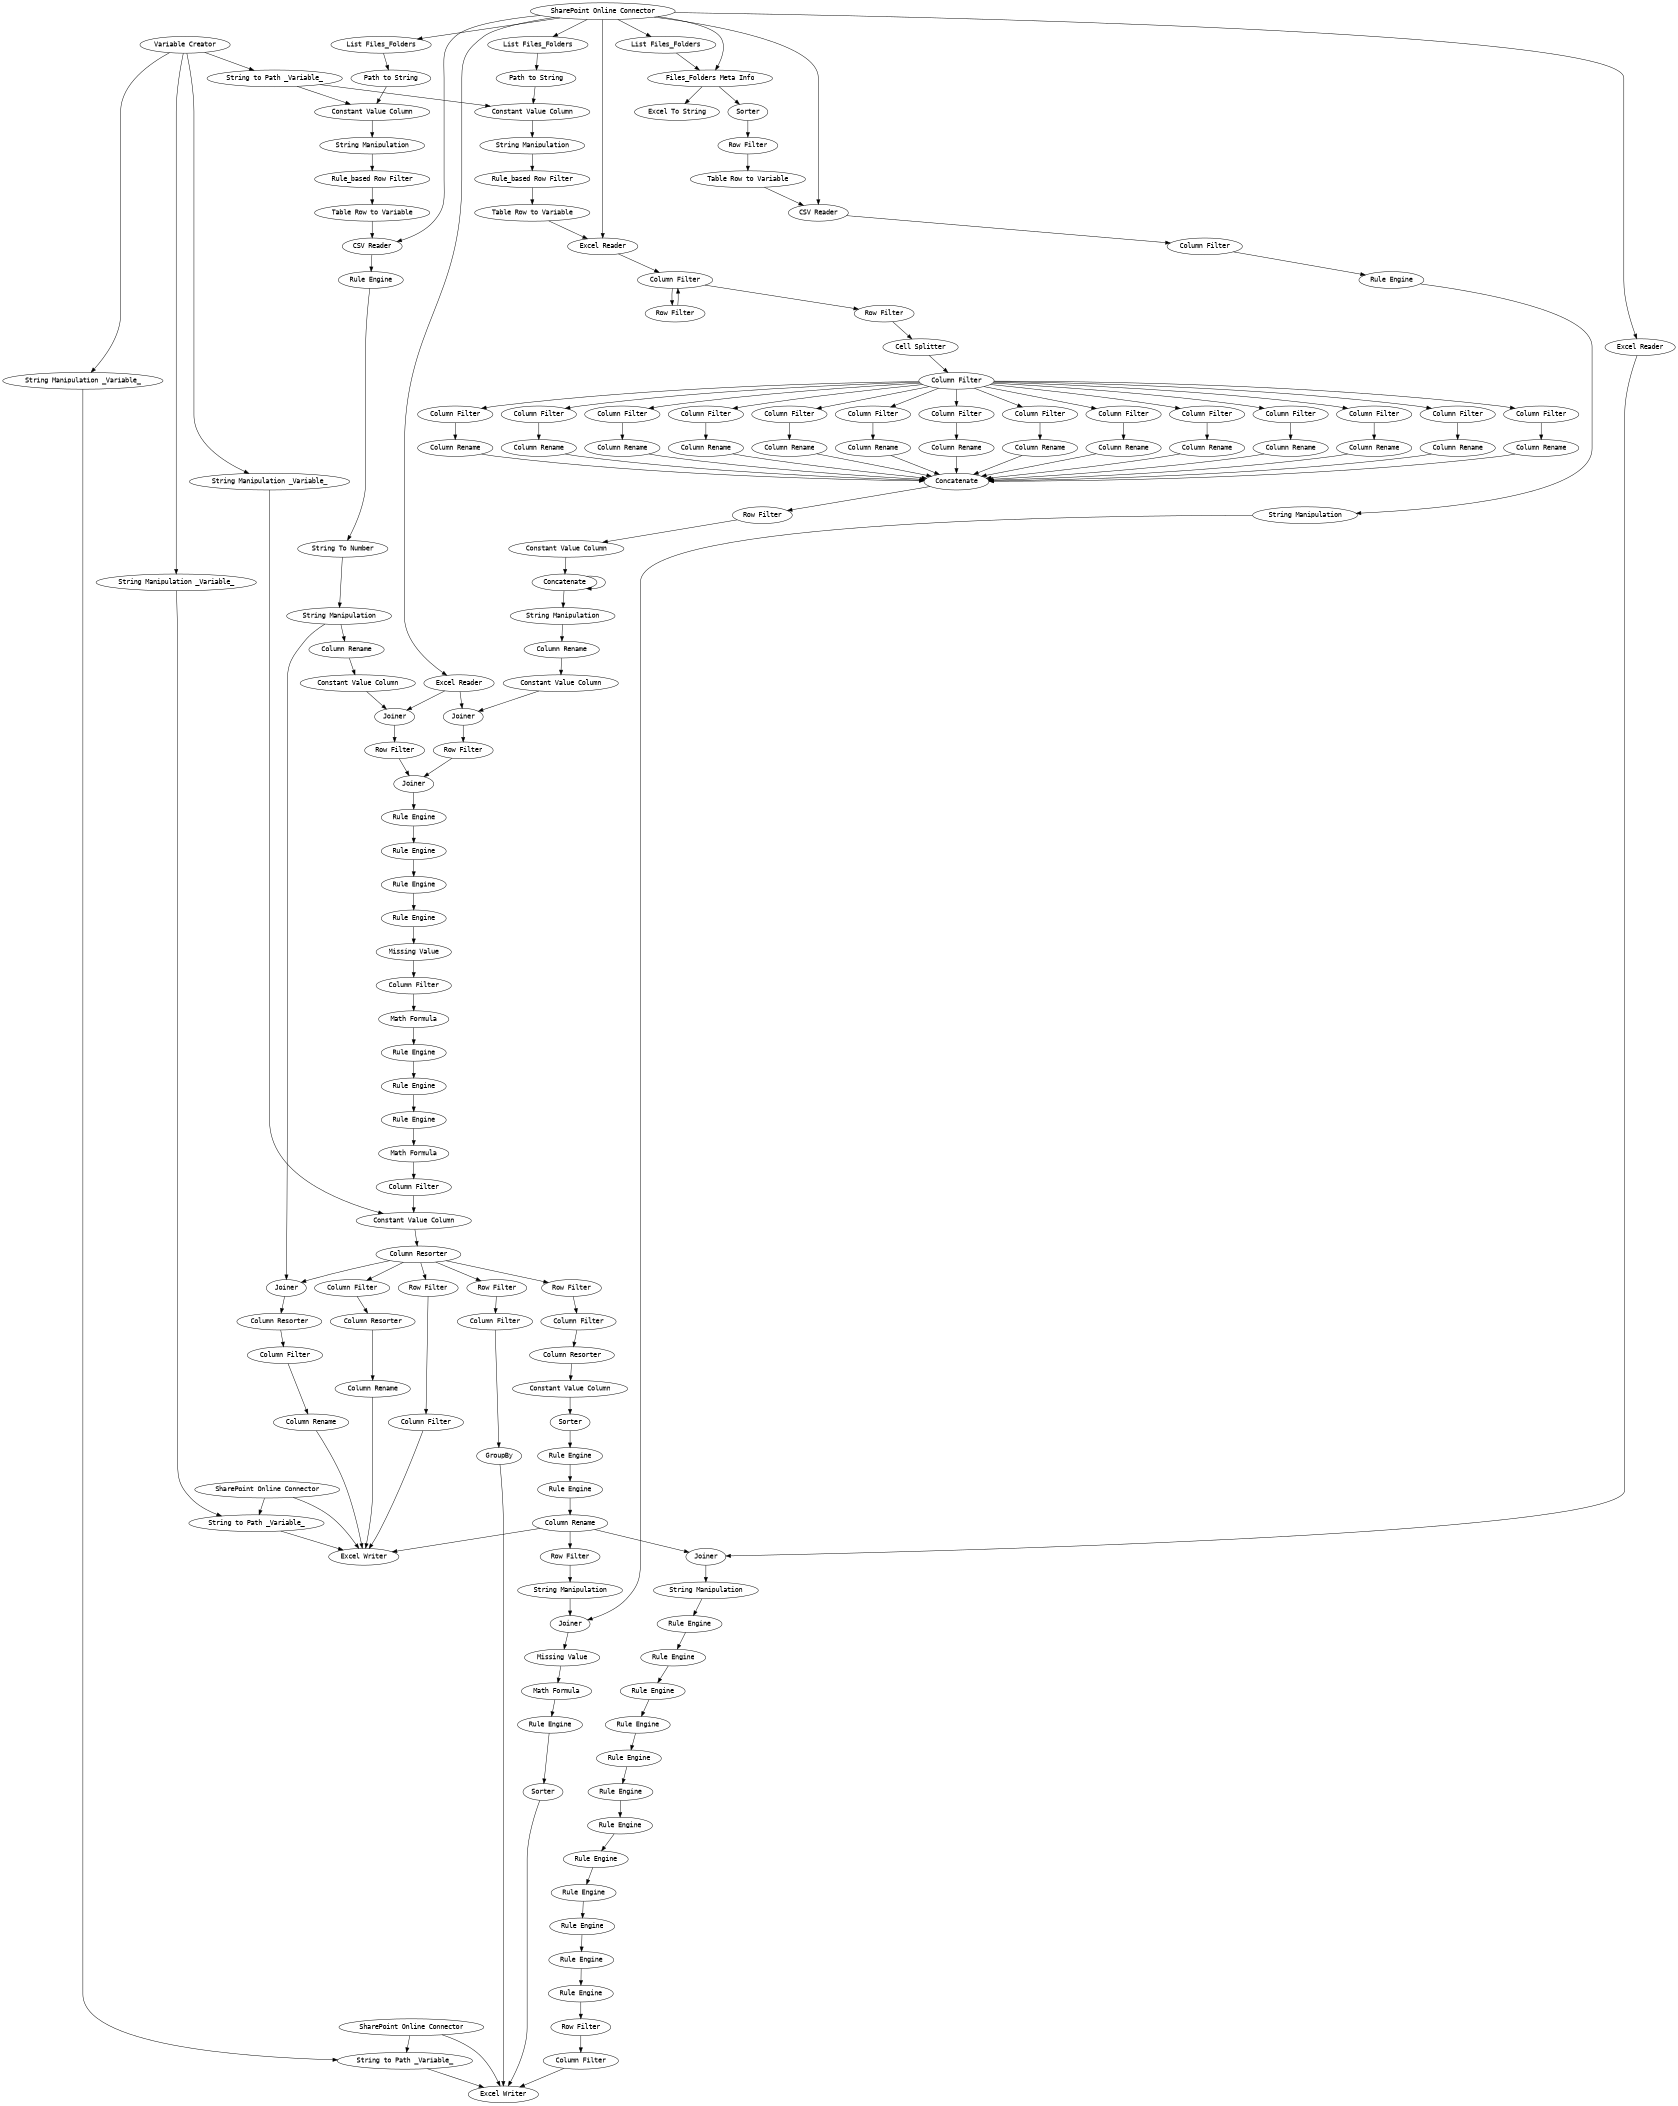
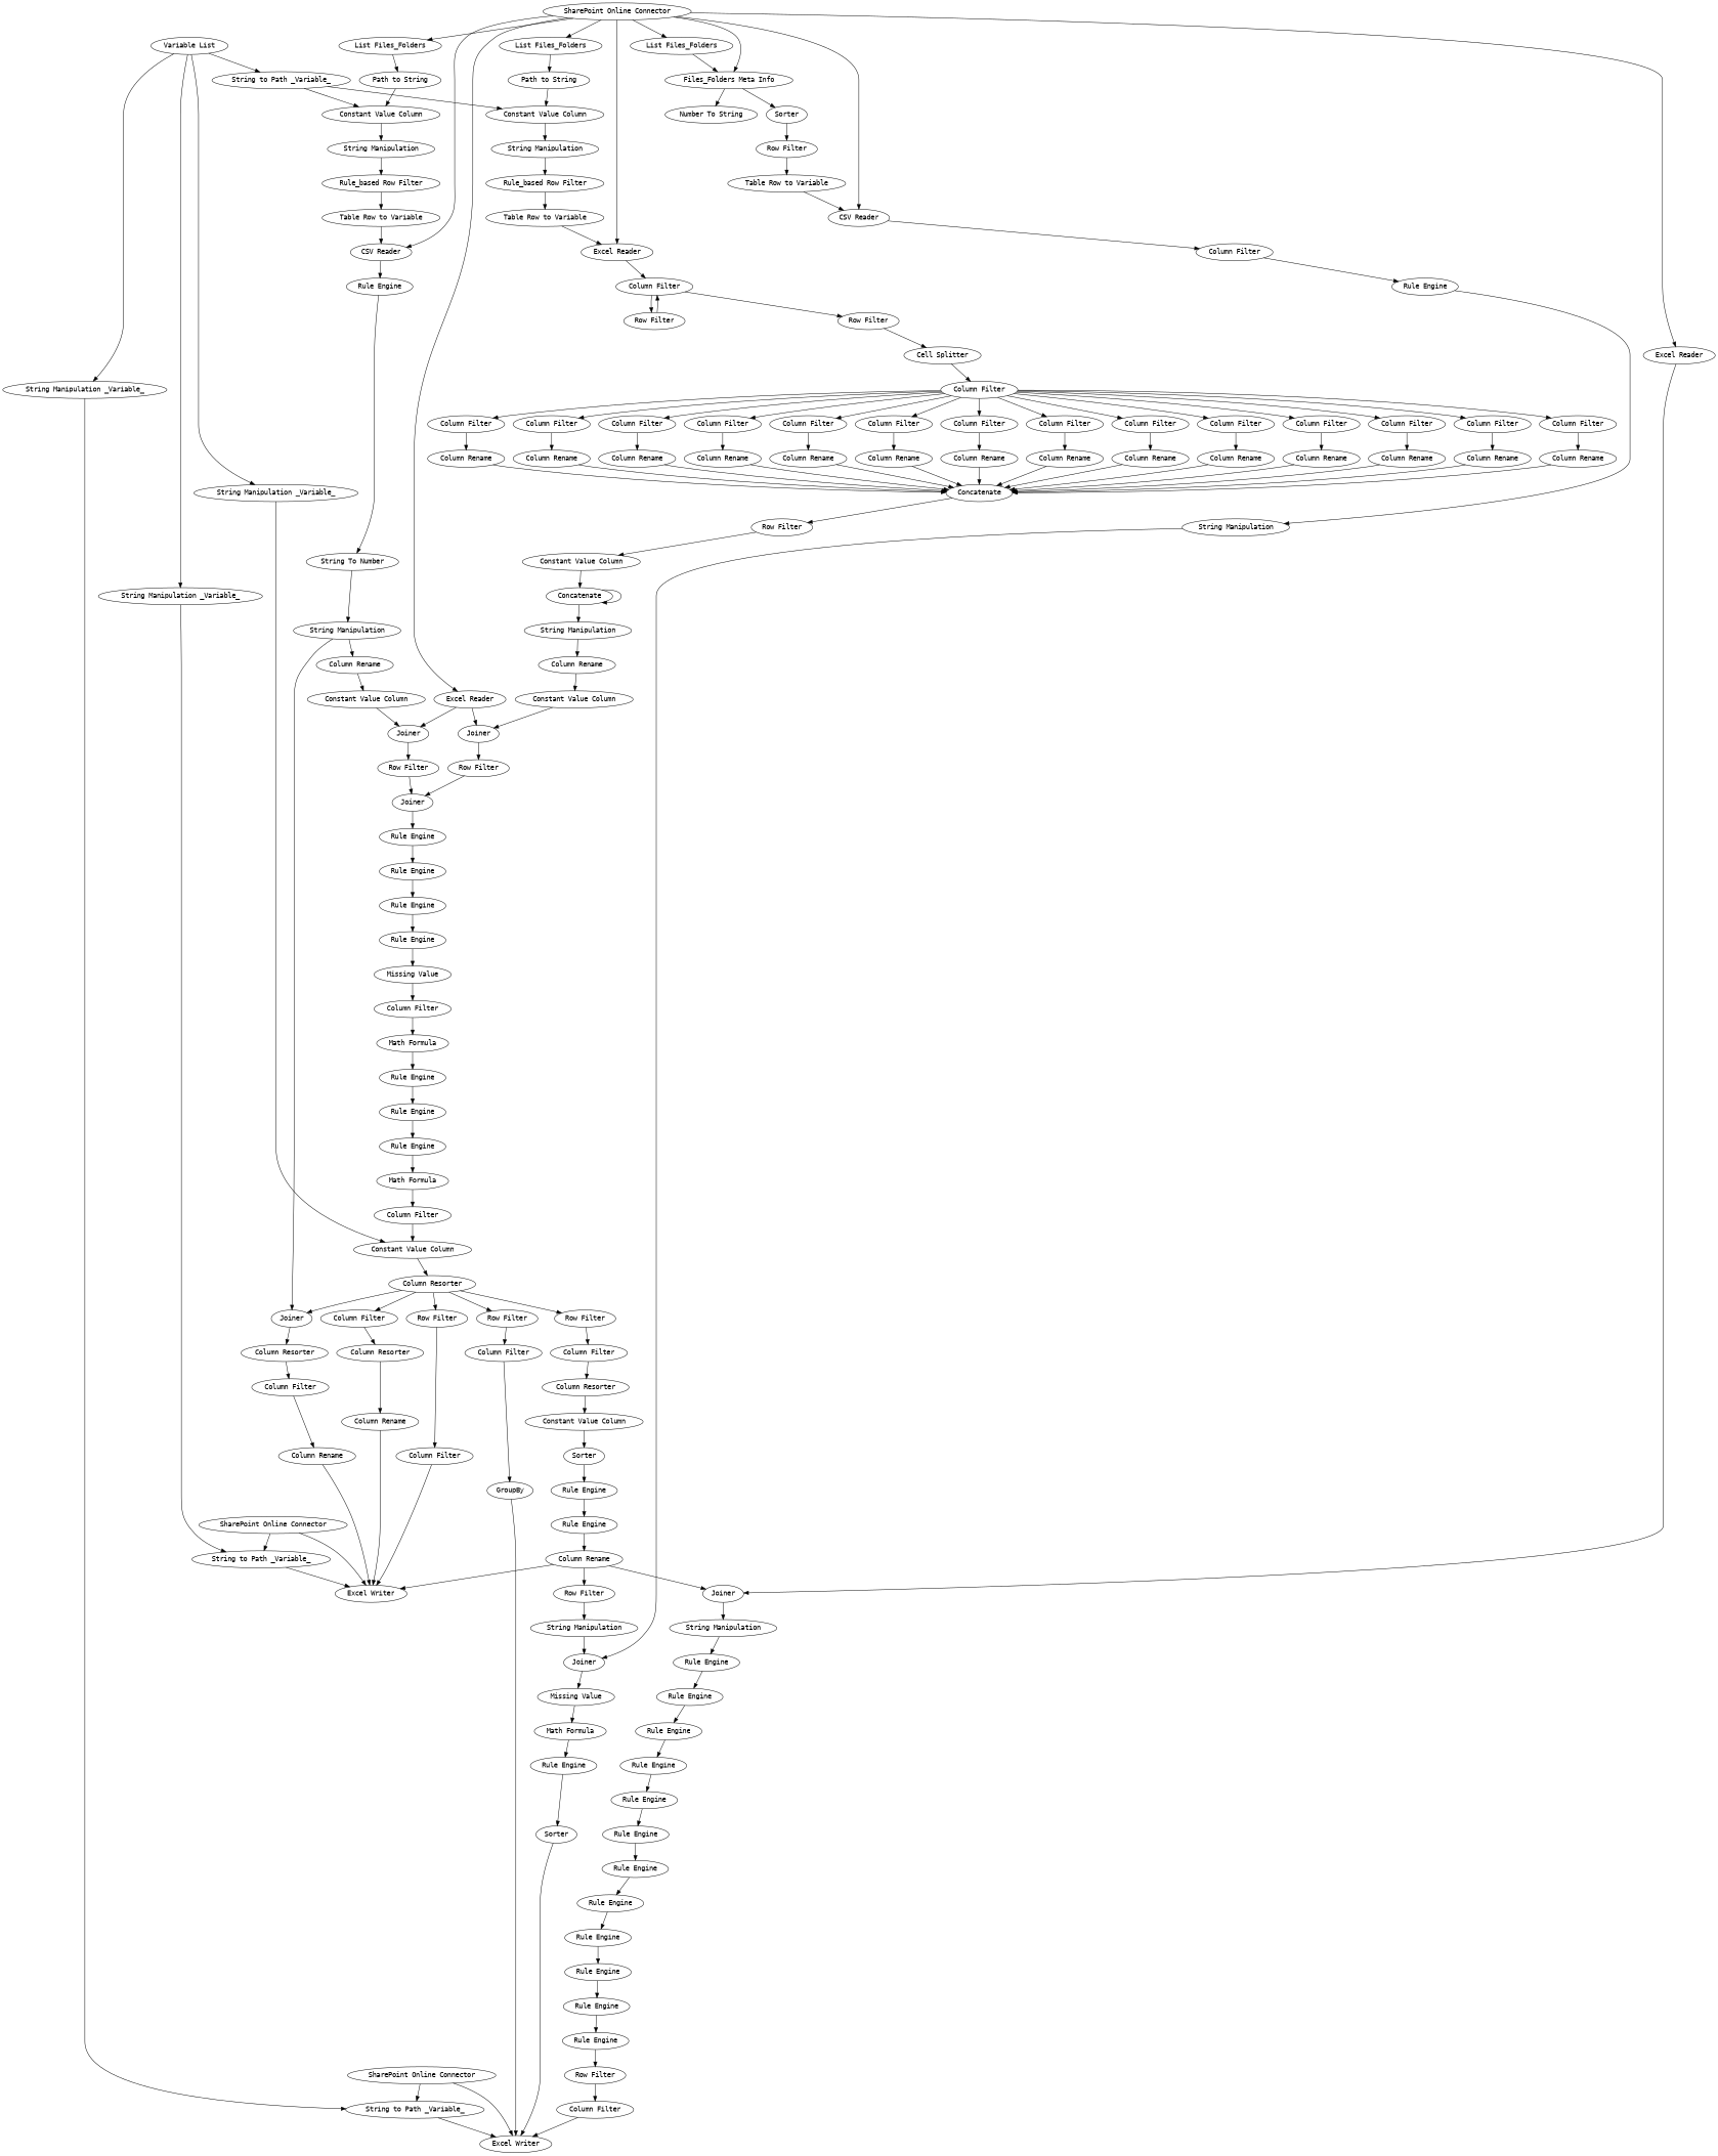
  digraph {
    fontname="DejaVu Sans Mono"
    rankdir=TB
    node [fontname="DejaVu Sans Mono"]
    edge [fontname="DejaVu Sans Mono"]
    n1 [label="Row Filter"]
    n2 [label="Cell Splitter"]
    n3 [label="Column Filter"]
    n4 [label="Column Filter"]
    n5 [label="Column Filter"]
    n6 [label="Column Filter"]
    n7 [label="Column Filter"]
    n8 [label="Column Filter"]
    n9 [label="Column Filter"]
    n10 [label="Column Filter"]
    n11 [label="Column Filter"]
    n12 [label="Column Filter"]
    n13 [label="Column Filter"]
    n14 [label="Column Filter"]
    n15 [label="Column Filter"]
    n16 [label="Column Filter"]
    n17 [label="Column Filter"]
-   n18 [label="Excel To String"]
+   n18 [label="Number To String"]
    n19 [label="Column Rename"]
    n20 [label="Constant Value Column"]
    n21 [label=Joiner]
    n22 [label="Row Filter"]
    n23 [label=Sorter]
    n24 [label="Rule Engine"]
    n25 [label="Rule Engine"]
    n26 [label="Column Rename"]
    n27 [label="Column Resorter"]
    n28 [label=Joiner]
    n29 [label="Row Filter"]
    n30 [label="Row Filter"]
    n31 [label="Column Filter"]
    n32 [label="Row Filter"]
    n33 [label="Column Resorter"]
    n34 [label="Column Filter"]
    n35 [label="Column Filter"]
    n36 [label="Column Resorter"]
    n37 [label="Column Filter"]
    n38 [label="Column Filter"]
    n39 [label="SharePoint Online Connector"]
    n40 [label="List Files_Folders"]
    n41 [label="CSV Reader"]
    n42 [label="Excel Reader"]
    n43 [label="Excel Reader"]
    n44 [label="List Files_Folders"]
    n45 [label="Files_Folders Meta Info"]
    n46 [label="CSV Reader"]
    n47 [label="List Files_Folders"]
    n48 [label="Excel Reader"]
    n49 [label="Path to String"]
    n50 [label="Column Filter"]
    n51 [label=Joiner]
    n52 [label="Column Filter"]
    n53 [label=Sorter]
    n54 [label="Rule Engine"]
    n55 [label="Path to String"]
    n56 [label=Joiner]
    n57 [label="Constant Value Column"]
    n58 [label=Joiner]
    n59 [label="Table Row to Variable"]
    n60 [label="Rule Engine"]
    n61 [label="Column Rename"]
    n62 [label="Excel Writer"]
    n63 [label="Column Rename"]
    n64 [label="Column Rename"]
    n65 [label="Column Rename"]
    n66 [label="Column Rename"]
    n67 [label="Column Rename"]
    n68 [label="Column Rename"]
    n69 [label="Column Rename"]
    n70 [label="Column Rename"]
    n71 [label="Column Rename"]
    n72 [label="Column Rename"]
    n73 [label="Column Rename"]
    n74 [label="Column Rename"]
    n75 [label="Column Rename"]
    n76 [label="Column Rename"]
    n77 [label=Concatenate]
    n78 [label="Constant Value Column"]
    n79 [label="Row Filter"]
    n80 [label="Constant Value Column"]
    n81 [label=Concatenate]
    n82 [label="String Manipulation _Variable_"]
    n83 [label="String to Path _Variable_"]
    n84 [label="Excel Writer"]
    n85 [label="Rule Engine"]
    n86 [label="Rule Engine"]
    n87 [label="Rule Engine"]
    n88 [label="Rule Engine"]
    n89 [label="Rule Engine"]
    n90 [label="Rule Engine"]
    n91 [label="Rule Engine"]
    n92 [label="Rule Engine"]
    n93 [label="SharePoint Online Connector"]
    n94 [label="Row Filter"]
    n95 [label="Row Filter"]
    n96 [label="Rule Engine"]
    n97 [label="Rule Engine"]
    n98 [label="Rule Engine"]
    n99 [label="Rule Engine"]
    n100 [label="Column Resorter"]
    n101 [label="Constant Value Column"]
    n102 [label="Row Filter"]
    n103 [label="Table Row to Variable"]
    n104 [label="String Manipulation"]
    n105 [label="String Manipulation"]
    n106 [label="String Manipulation"]
    n107 [label="Column Rename"]
    n108 [label="Rule Engine"]
    n109 [label=Sorter]
-   n110 [label="Variable Creator"]
+   n110 [label="Variable List"]
    n111 [label="String Manipulation _Variable_"]
    n112 [label="String to Path _Variable_"]
    n113 [label="String Manipulation _Variable_"]
    n114 [label="String to Path _Variable_"]
    n115 [label="Constant Value Column"]
    n116 [label="Row Filter"]
    n117 [label=GroupBy]
    n118 [label="String Manipulation"]
    n119 [label="String Manipulation"]
    n120 [label="Rule_based Row Filter"]
    n121 [label="Rule_based Row Filter"]
    n122 [label="Table Row to Variable"]
    n123 [label="String To Number"]
    n124 [label="Column Filter"]
    n125 [label="SharePoint Online Connector"]
    n126 [label=Joiner]
    n127 [label="Missing Value"]
    n128 [label="Math Formula"]
    n129 [label="Rule Engine"]
    n130 [label="Rule Engine"]
    n131 [label="Rule Engine"]
    n132 [label="Rule Engine"]
    n133 [label="Math Formula"]
    n134 [label="Math Formula"]
    n135 [label="String Manipulation"]
    n136 [label="Column Rename"]
    n137 [label="String Manipulation"]
    n138 [label="Missing Value"]
    n139 [label="Column Filter"]
    n140 [label="Row Filter"]
    n141 [label="Column Filter"]
    n142 [label="Rule Engine"]
    n143 [label="Rule Engine"]
    n144 [label="Constant Value Column"]
    n145 [label="Rule Engine"]
    n1 -> n2
    n2 -> n3
    n3 -> n4
    n3 -> n5
    n3 -> n6
    n3 -> n7
    n3 -> n8
    n3 -> n9
    n3 -> n10
    n3 -> n11
    n3 -> n12
    n3 -> n13
    n3 -> n14
    n3 -> n15
    n3 -> n16
    n3 -> n17
    n4 -> n63
    n5 -> n64
    n6 -> n65
    n7 -> n66
    n8 -> n67
    n9 -> n68
    n10 -> n69
    n11 -> n70
    n12 -> n71
    n13 -> n72
    n14 -> n73
    n15 -> n74
    n16 -> n75
    n17 -> n76
    n19 -> n20
    n20 -> n21
    n21 -> n22
    n22 -> n58
    n23 -> n24
    n24 -> n25
    n25 -> n26
    n26 -> n56
    n26 -> n62
    n26 -> n102
    n27 -> n28
    n27 -> n29
    n27 -> n30
    n27 -> n31
    n27 -> n32
    n28 -> n33
    n29 -> n34
    n30 -> n35
    n31 -> n36
    n32 -> n37
    n33 -> n38
    n34 -> n100
    n35 -> n117
    n36 -> n136
    n37 -> n62
    n38 -> n61
    n39 -> n40
    n39 -> n41
    n39 -> n42
    n39 -> n43
    n39 -> n44
    n39 -> n45
    n39 -> n46
    n39 -> n47
    n39 -> n48
    n40 -> n49
    n41 -> n50
    n42 -> n21
    n42 -> n51
    n43 -> n52
    n44 -> n45
    n45 -> n18
    n45 -> n53
    n46 -> n54
    n47 -> n55
    n48 -> n56
    n49 -> n57
    n50 -> n60
    n51 -> n95
    n52 -> n1
    n52 -> n94
    n53 -> n116
    n54 -> n123
    n55 -> n115
    n56 -> n104
    n57 -> n119
    n58 -> n85
    n59 -> n41
    n60 -> n137
    n61 -> n62
    n63 -> n77
    n64 -> n77
    n65 -> n77
    n66 -> n77
    n67 -> n77
    n68 -> n77
    n69 -> n77
    n70 -> n77
    n71 -> n77
    n72 -> n77
    n73 -> n77
    n74 -> n77
    n75 -> n77
    n76 -> n77
    n77 -> n79
    n78 -> n27
    n79 -> n80
    n80 -> n81
    n81 -> n81
    n81 -> n106
    n82 -> n83
    n83 -> n84
    n85 -> n86
    n86 -> n87
    n87 -> n88
    n88 -> n138
    n89 -> n90
    n90 -> n91
    n91 -> n92
    n92 -> n145
    n93 -> n83
    n93 -> n84
    n94 -> n52
    n95 -> n58
    n96 -> n97
    n97 -> n98
    n98 -> n99
    n99 -> n129
    n100 -> n101
    n101 -> n23
    n102 -> n105
    n103 -> n43
    n104 -> n96
    n105 -> n126
    n106 -> n107
    n107 -> n144
    n108 -> n109
    n109 -> n84
    n110 -> n82
    n110 -> n111
    n110 -> n112
    n110 -> n113
    n111 -> n114
    n112 -> n57
    n112 -> n115
    n113 -> n78
    n114 -> n62
    n115 -> n118
    n116 -> n59
    n117 -> n84
    n118 -> n120
    n119 -> n121
    n120 -> n103
    n121 -> n122
    n122 -> n46
    n123 -> n135
    n124 -> n78
    n125 -> n62
    n125 -> n114
    n126 -> n127
    n127 -> n128
    n128 -> n108
    n129 -> n89
    n130 -> n131
    n131 -> n132
    n132 -> n133
    n133 -> n124
    n134 -> n130
    n135 -> n19
    n135 -> n28
    n136 -> n62
    n137 -> n126
    n138 -> n139
    n139 -> n134
    n140 -> n141
    n141 -> n84
    n142 -> n140
    n143 -> n142
    n144 -> n51
    n145 -> n143
  }
